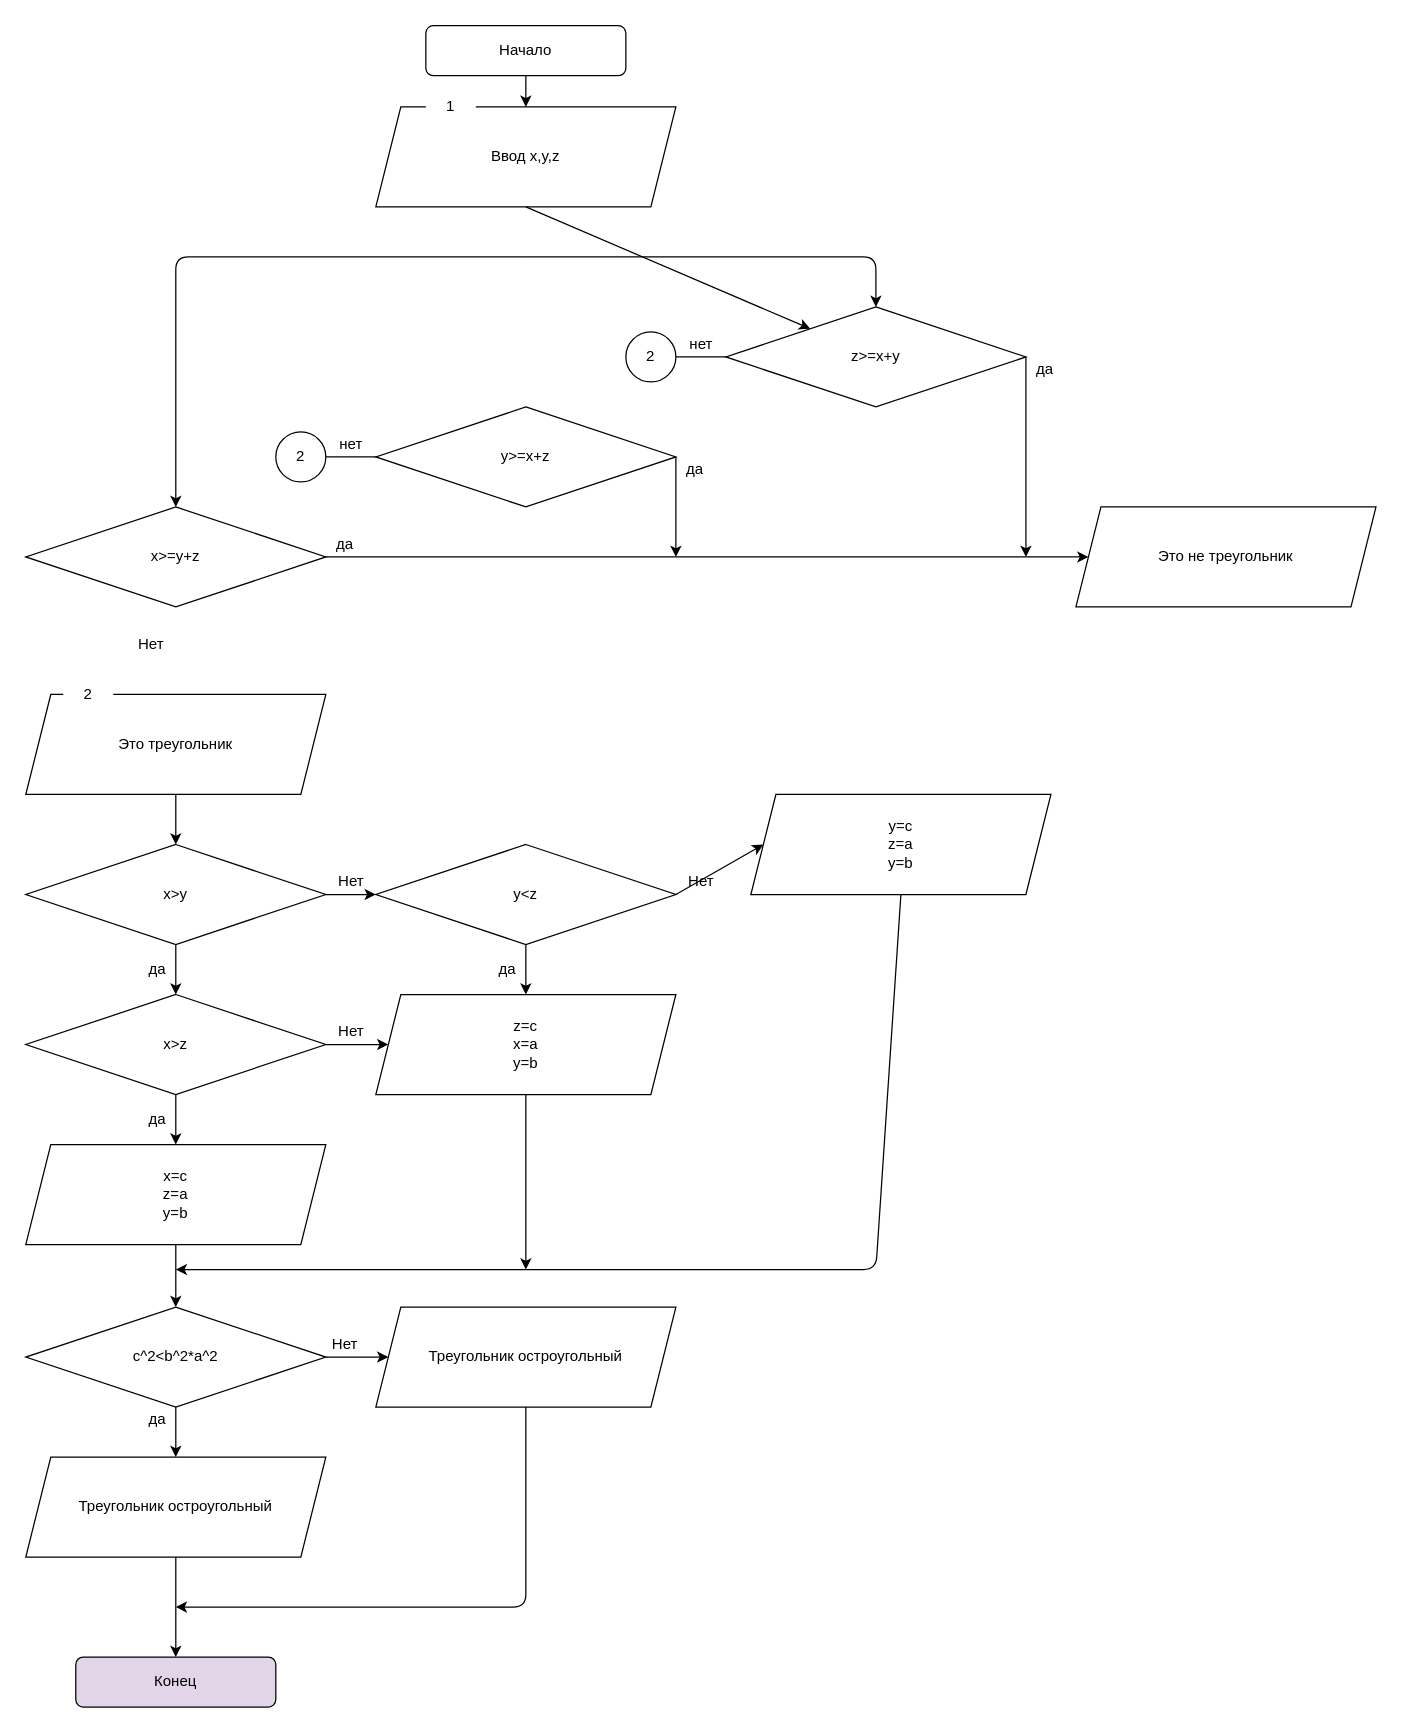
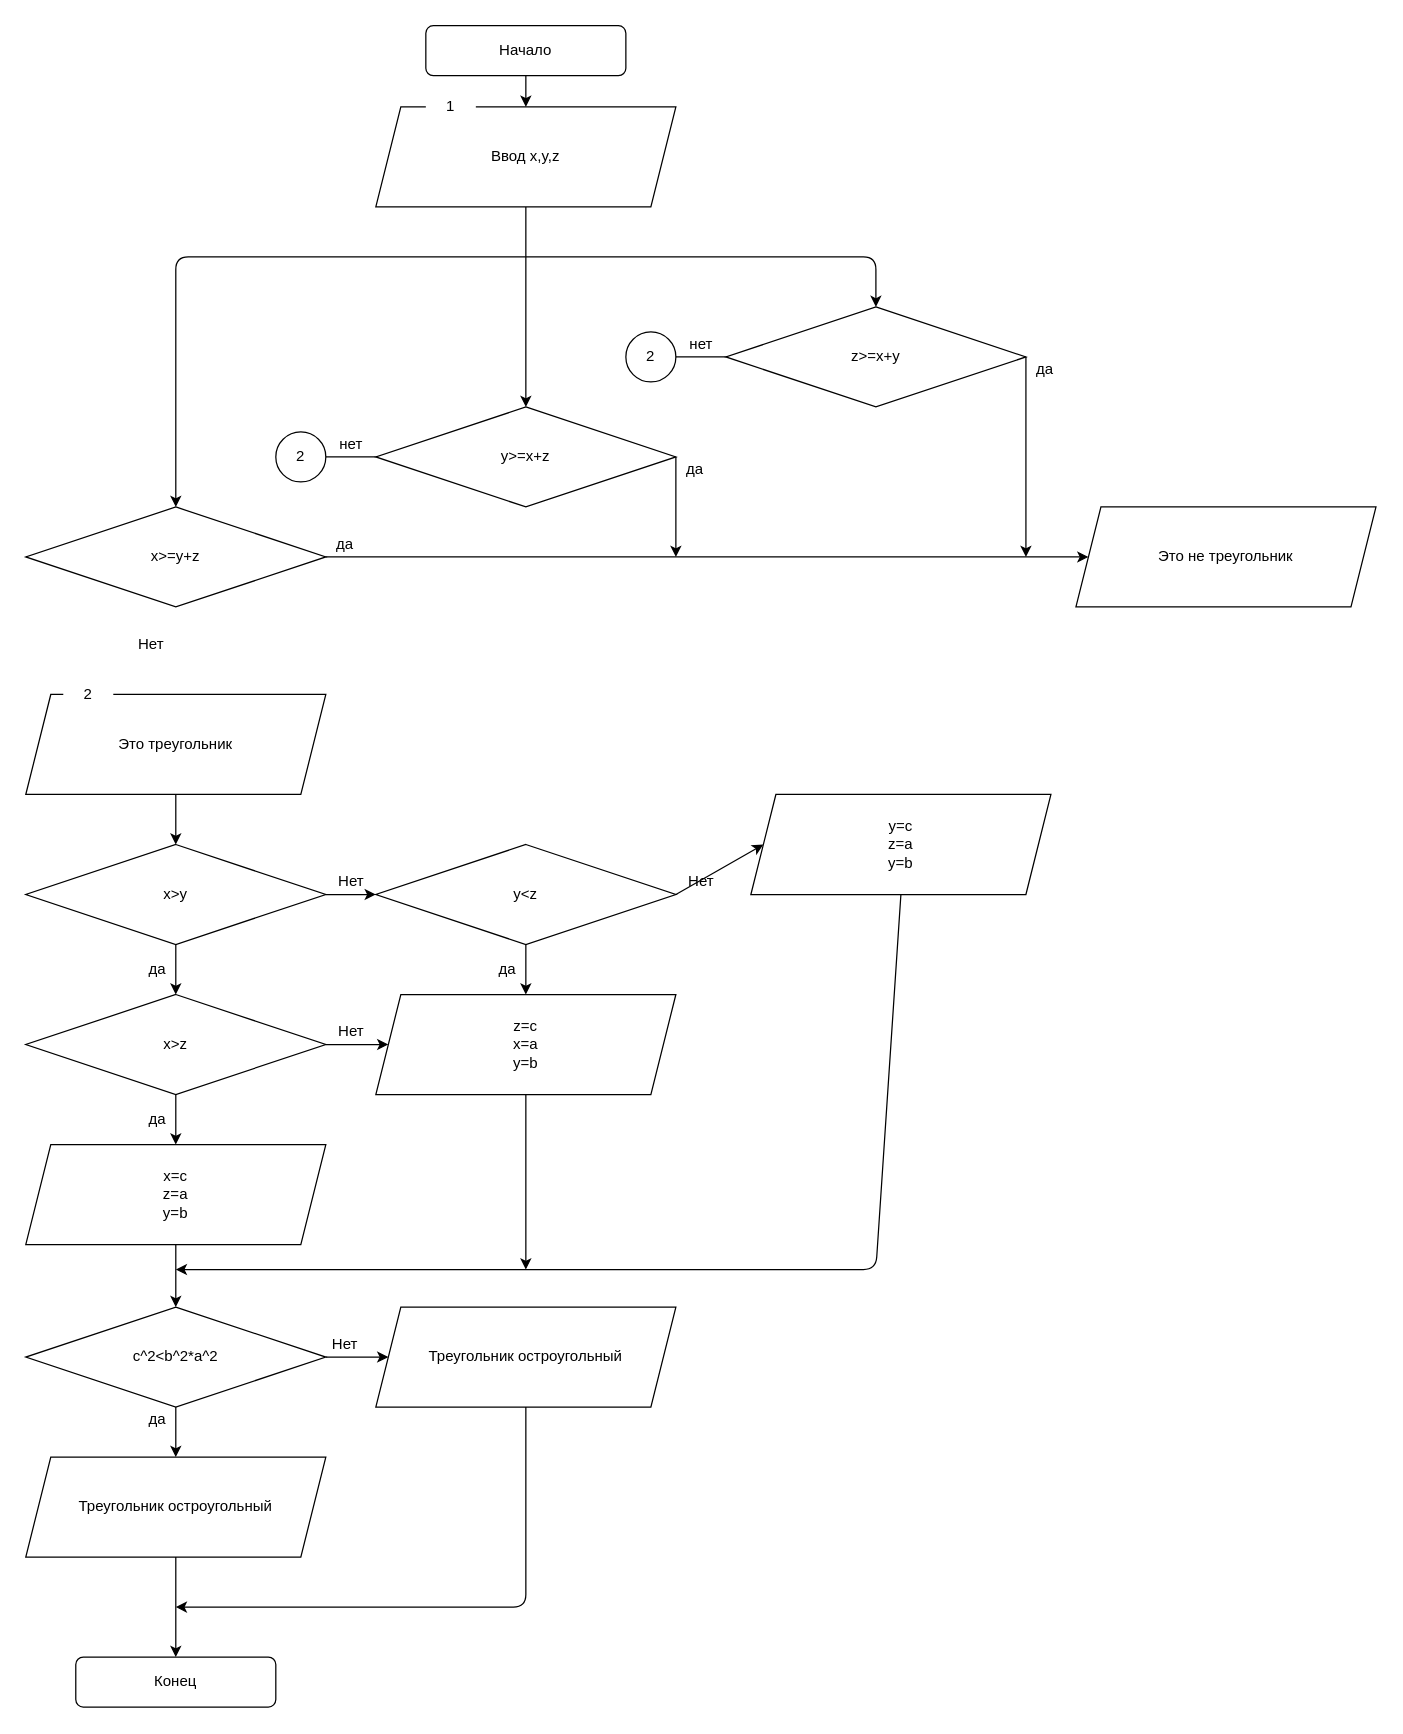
  <mxCell id="0" />
  <mxCell id="1" parent="0" />
  <mxCell id="2" value="Начало" style="rounded=1;whiteSpace=wrap;html=1;strokeColor=#000000;" parent="1" vertex="1"><mxGeometry x="340" y="20" width="160" height="40" as="geometry" /></mxCell>
  <mxCell id="3" value="" style="endArrow=classic;html=1;exitX=0.5;exitY=1;exitDx=0;exitDy=0;" parent="1" source="2" target="4" edge="1"><mxGeometry width="50" height="50" relative="1" as="geometry"><mxPoint x="350" y="95" as="sourcePoint" /><mxPoint x="360" y="155" as="targetPoint" /></mxGeometry></mxCell>
  <mxCell id="4" value="Ввод x,y,z" style="shape=parallelogram;perimeter=parallelogramPerimeter;whiteSpace=wrap;html=1;fixedSize=1;strokeColor=#000000;" parent="1" vertex="1"><mxGeometry x="300" y="85" width="240" height="80" as="geometry" /></mxCell>
  <mxCell id="5" value="y&amp;gt;=x+z" style="rhombus;whiteSpace=wrap;html=1;" parent="1" vertex="1"><mxGeometry x="300" y="325" width="240" height="80" as="geometry" /></mxCell>
- <mxCell id="6" value="" style="endArrow=classic;html=1;exitX=0.5;exitY=1;exitDx=0;exitDy=0;" parent="1" source="4" target="37" edge="1"><mxGeometry width="50" height="50" relative="1" as="geometry"><mxPoint x="370" y="315" as="sourcePoint" /><mxPoint x="420" y="245" as="targetPoint" /></mxGeometry></mxCell>
+ <mxCell id="6" value="" style="endArrow=classic;html=1;exitX=0.5;exitY=1;exitDx=0;exitDy=0;entryX=0.5;entryY=0;entryDx=0;entryDy=0;" parent="1" source="4" target="5" edge="1"><mxGeometry width="50" height="50" relative="1" as="geometry"><mxPoint x="370" y="315" as="sourcePoint" /><mxPoint x="420" y="245" as="targetPoint" /></mxGeometry></mxCell>
  <mxCell id="7" value="Это треугольник" style="shape=parallelogram;perimeter=parallelogramPerimeter;whiteSpace=wrap;html=1;fixedSize=1;" parent="1" vertex="1"><mxGeometry x="20" y="555" width="240" height="80" as="geometry" /></mxCell>
  <mxCell id="8" value="Это не треугольник" style="shape=parallelogram;perimeter=parallelogramPerimeter;whiteSpace=wrap;html=1;fixedSize=1;" parent="1" vertex="1"><mxGeometry x="860" y="405" width="240" height="80" as="geometry" /></mxCell>
  <mxCell id="9" value="Нет" style="text;html=1;align=center;verticalAlign=middle;resizable=0;points=[];autosize=1;strokeColor=none;" parent="1" vertex="1"><mxGeometry x="100" y="505" width="40" height="20" as="geometry" /></mxCell>
  <mxCell id="10" value="" style="edgeStyle=orthogonalEdgeStyle;rounded=0;orthogonalLoop=1;jettySize=auto;html=1;" parent="1" source="11" target="15" edge="1"><mxGeometry relative="1" as="geometry" /></mxCell>
  <mxCell id="11" value="x&amp;gt;y" style="rhombus;whiteSpace=wrap;html=1;" parent="1" vertex="1"><mxGeometry x="20" y="675" width="240" height="80" as="geometry" /></mxCell>
  <mxCell id="12" value="" style="edgeStyle=orthogonalEdgeStyle;rounded=0;orthogonalLoop=1;jettySize=auto;html=1;" parent="1" source="14" edge="1"><mxGeometry relative="1" as="geometry"><mxPoint x="140" y="915" as="targetPoint" /></mxGeometry></mxCell>
  <mxCell id="13" value="" style="edgeStyle=orthogonalEdgeStyle;rounded=0;orthogonalLoop=1;jettySize=auto;html=1;entryX=0;entryY=0.5;entryDx=0;entryDy=0;" parent="1" source="14" target="26" edge="1"><mxGeometry relative="1" as="geometry"><mxPoint x="300" y="835" as="targetPoint" /></mxGeometry></mxCell>
  <mxCell id="14" value="x&amp;gt;z" style="rhombus;whiteSpace=wrap;html=1;" parent="1" vertex="1"><mxGeometry x="20" y="795" width="240" height="80" as="geometry" /></mxCell>
  <mxCell id="15" value="y&amp;lt;z" style="rhombus;whiteSpace=wrap;html=1;" parent="1" vertex="1"><mxGeometry x="300" y="675" width="240" height="80" as="geometry" /></mxCell>
  <mxCell id="16" value="" style="endArrow=classic;html=1;exitX=0.5;exitY=1;exitDx=0;exitDy=0;entryX=0.5;entryY=0;entryDx=0;entryDy=0;" parent="1" source="7" target="11" edge="1"><mxGeometry width="50" height="50" relative="1" as="geometry"><mxPoint x="90" y="835" as="sourcePoint" /><mxPoint x="140" y="675" as="targetPoint" /></mxGeometry></mxCell>
  <mxCell id="17" value="" style="endArrow=classic;html=1;exitX=0.5;exitY=1;exitDx=0;exitDy=0;entryX=0.5;entryY=0;entryDx=0;entryDy=0;" parent="1" source="11" target="14" edge="1"><mxGeometry width="50" height="50" relative="1" as="geometry"><mxPoint x="150" y="645" as="sourcePoint" /><mxPoint x="150" y="685" as="targetPoint" /></mxGeometry></mxCell>
  <mxCell id="18" value="да" style="text;html=1;align=center;verticalAlign=middle;resizable=0;points=[];autosize=1;strokeColor=none;" parent="1" vertex="1"><mxGeometry x="110" y="765" width="30" height="20" as="geometry" /></mxCell>
  <mxCell id="19" value="да" style="text;html=1;align=center;verticalAlign=middle;resizable=0;points=[];autosize=1;strokeColor=none;" parent="1" vertex="1"><mxGeometry x="110" y="885" width="30" height="20" as="geometry" /></mxCell>
  <mxCell id="20" value="Нет" style="text;html=1;align=center;verticalAlign=middle;resizable=0;points=[];autosize=1;strokeColor=none;" parent="1" vertex="1"><mxGeometry x="260" y="815" width="40" height="20" as="geometry" /></mxCell>
  <mxCell id="21" value="Нет" style="text;html=1;align=center;verticalAlign=middle;resizable=0;points=[];autosize=1;strokeColor=none;" parent="1" vertex="1"><mxGeometry x="260" y="695" width="40" height="20" as="geometry" /></mxCell>
  <mxCell id="22" value="" style="endArrow=classic;html=1;exitX=0.5;exitY=1;exitDx=0;exitDy=0;entryX=0.5;entryY=0;entryDx=0;entryDy=0;" parent="1" source="15" edge="1"><mxGeometry width="50" height="50" relative="1" as="geometry"><mxPoint x="460" y="905" as="sourcePoint" /><mxPoint x="420" y="795" as="targetPoint" /><Array as="points" /></mxGeometry></mxCell>
  <mxCell id="23" value="да" style="text;html=1;align=center;verticalAlign=middle;resizable=0;points=[];autosize=1;strokeColor=none;" parent="1" vertex="1"><mxGeometry x="390" y="765" width="30" height="20" as="geometry" /></mxCell>
  <mxCell id="24" value="" style="endArrow=classic;html=1;exitX=1;exitY=0.5;exitDx=0;exitDy=0;entryX=0;entryY=0.5;entryDx=0;entryDy=0;" parent="1" source="15" target="27" edge="1"><mxGeometry width="50" height="50" relative="1" as="geometry"><mxPoint x="510" y="905" as="sourcePoint" /><mxPoint x="580" y="715" as="targetPoint" /></mxGeometry></mxCell>
  <mxCell id="25" value="Нет" style="text;html=1;align=center;verticalAlign=middle;resizable=0;points=[];autosize=1;strokeColor=none;" parent="1" vertex="1"><mxGeometry x="540" y="695" width="40" height="20" as="geometry" /></mxCell>
  <mxCell id="26" value="&lt;span&gt;z=c&lt;/span&gt;&lt;br&gt;&lt;span&gt;x=a&lt;/span&gt;&lt;br&gt;&lt;span&gt;y=b&lt;/span&gt;" style="shape=parallelogram;perimeter=parallelogramPerimeter;whiteSpace=wrap;html=1;fixedSize=1;" parent="1" vertex="1"><mxGeometry x="300" y="795" width="240" height="80" as="geometry" /></mxCell>
  <mxCell id="27" value="&lt;span&gt;y=c&lt;/span&gt;&lt;br&gt;&lt;span&gt;z=a&lt;/span&gt;&lt;br&gt;&lt;span&gt;y=b&lt;/span&gt;" style="shape=parallelogram;perimeter=parallelogramPerimeter;whiteSpace=wrap;html=1;fixedSize=1;" parent="1" vertex="1"><mxGeometry x="600" y="635" width="240" height="80" as="geometry" /></mxCell>
  <mxCell id="28" value="" style="edgeStyle=orthogonalEdgeStyle;rounded=0;orthogonalLoop=1;jettySize=auto;html=1;entryX=0.5;entryY=0;entryDx=0;entryDy=0;" parent="1" source="29" edge="1" target="54"><mxGeometry relative="1" as="geometry"><mxPoint x="140" y="1035" as="targetPoint" /></mxGeometry></mxCell>
  <mxCell id="29" value="x=c&lt;br&gt;z=a&lt;br&gt;y=b" style="shape=parallelogram;perimeter=parallelogramPerimeter;whiteSpace=wrap;html=1;fixedSize=1;" parent="1" vertex="1"><mxGeometry x="20" y="915" width="240" height="80" as="geometry" /></mxCell>
  <mxCell id="30" value="" style="edgeStyle=orthogonalEdgeStyle;rounded=0;orthogonalLoop=1;jettySize=auto;html=1;" parent="1" source="31" target="33" edge="1"><mxGeometry relative="1" as="geometry" /></mxCell>
  <mxCell id="31" value="Треугольник остроугольный" style="shape=parallelogram;perimeter=parallelogramPerimeter;whiteSpace=wrap;html=1;fixedSize=1;" parent="1" vertex="1"><mxGeometry x="20" y="1165" width="240" height="80" as="geometry" /></mxCell>
  <mxCell id="32" value="" style="endArrow=classic;html=1;exitX=0.5;exitY=1;exitDx=0;exitDy=0;entryX=0.5;entryY=0;entryDx=0;entryDy=0;" parent="1" target="31" edge="1"><mxGeometry width="50" height="50" relative="1" as="geometry"><mxPoint x="140" y="1115" as="sourcePoint" /><mxPoint x="260" y="1075" as="targetPoint" /></mxGeometry></mxCell>
- <mxCell id="33" value="Конец" style="rounded=1;whiteSpace=wrap;html=1;strokeColor=#000000;fillColor=#e1d5e7;" parent="1" vertex="1"><mxGeometry x="60" y="1325" width="160" height="40" as="geometry" /></mxCell>
+ <mxCell id="33" value="Конец" style="rounded=1;whiteSpace=wrap;html=1;strokeColor=#000000;" parent="1" vertex="1"><mxGeometry x="60" y="1325" width="160" height="40" as="geometry" /></mxCell>
  <mxCell id="34" value="" style="endArrow=classic;html=1;exitX=0.5;exitY=1;exitDx=0;exitDy=0;" parent="1" source="27" edge="1"><mxGeometry width="50" height="50" relative="1" as="geometry"><mxPoint x="280" y="795" as="sourcePoint" /><mxPoint x="140" y="1015" as="targetPoint" /><Array as="points"><mxPoint x="700" y="1015" /></Array></mxGeometry></mxCell>
  <mxCell id="35" value="" style="endArrow=classic;html=1;exitX=0.5;exitY=1;exitDx=0;exitDy=0;" parent="1" source="26" edge="1"><mxGeometry width="50" height="50" relative="1" as="geometry"><mxPoint x="280" y="795" as="sourcePoint" /><mxPoint x="420" y="1015" as="targetPoint" /></mxGeometry></mxCell>
  <mxCell id="36" value="x&amp;gt;=y+z" style="rhombus;whiteSpace=wrap;html=1;" vertex="1" parent="1"><mxGeometry x="20" y="405" width="240" height="80" as="geometry" /></mxCell>
  <mxCell id="37" value="z&amp;gt;=x+y" style="rhombus;whiteSpace=wrap;html=1;" vertex="1" parent="1"><mxGeometry x="580" y="245" width="240" height="80" as="geometry" /></mxCell>
  <mxCell id="38" value="" style="endArrow=classic;html=1;entryX=0.5;entryY=0;entryDx=0;entryDy=0;" edge="1" parent="1" target="37"><mxGeometry width="50" height="50" relative="1" as="geometry"><mxPoint x="420" y="205" as="sourcePoint" /><mxPoint x="710" y="235" as="targetPoint" /><Array as="points"><mxPoint x="700" y="205" /></Array></mxGeometry></mxCell>
  <mxCell id="39" value="" style="endArrow=classic;html=1;entryX=0.5;entryY=0;entryDx=0;entryDy=0;" edge="1" parent="1" target="36"><mxGeometry width="50" height="50" relative="1" as="geometry"><mxPoint x="420" y="205" as="sourcePoint" /><mxPoint x="710" y="235" as="targetPoint" /><Array as="points"><mxPoint x="140" y="205" /></Array></mxGeometry></mxCell>
  <mxCell id="40" value="" style="endArrow=classic;html=1;exitX=1;exitY=0.5;exitDx=0;exitDy=0;entryX=0;entryY=0.5;entryDx=0;entryDy=0;" edge="1" parent="1" source="36" target="8"><mxGeometry width="50" height="50" relative="1" as="geometry"><mxPoint x="660" y="435" as="sourcePoint" /><mxPoint x="710" y="385" as="targetPoint" /></mxGeometry></mxCell>
  <mxCell id="41" value="" style="endArrow=classic;html=1;exitX=1;exitY=0.5;exitDx=0;exitDy=0;" edge="1" parent="1" source="5"><mxGeometry width="50" height="50" relative="1" as="geometry"><mxPoint x="660" y="435" as="sourcePoint" /><mxPoint x="540" y="445" as="targetPoint" /></mxGeometry></mxCell>
  <mxCell id="42" value="" style="endArrow=classic;html=1;exitX=1;exitY=0.5;exitDx=0;exitDy=0;" edge="1" parent="1" source="37"><mxGeometry width="50" height="50" relative="1" as="geometry"><mxPoint x="660" y="435" as="sourcePoint" /><mxPoint x="820" y="445" as="targetPoint" /></mxGeometry></mxCell>
  <mxCell id="43" value="да" style="text;html=1;align=center;verticalAlign=middle;resizable=0;points=[];autosize=1;strokeColor=none;" vertex="1" parent="1"><mxGeometry x="820" y="285" width="30" height="20" as="geometry" /></mxCell>
  <mxCell id="44" value="да" style="text;html=1;align=center;verticalAlign=middle;resizable=0;points=[];autosize=1;strokeColor=none;" vertex="1" parent="1"><mxGeometry x="540" y="365" width="30" height="20" as="geometry" /></mxCell>
  <mxCell id="45" value="да" style="text;html=1;align=center;verticalAlign=middle;resizable=0;points=[];autosize=1;strokeColor=none;" vertex="1" parent="1"><mxGeometry x="260" y="425" width="30" height="20" as="geometry" /></mxCell>
  <mxCell id="46" value="2" style="ellipse;whiteSpace=wrap;html=1;aspect=fixed;" vertex="1" parent="1"><mxGeometry x="220" y="345" width="40" height="40" as="geometry" /></mxCell>
  <mxCell id="47" value="" style="endArrow=none;html=1;entryX=0;entryY=0.5;entryDx=0;entryDy=0;exitX=1;exitY=0.5;exitDx=0;exitDy=0;" edge="1" parent="1" source="46" target="5"><mxGeometry width="50" height="50" relative="1" as="geometry"><mxPoint x="660" y="595" as="sourcePoint" /><mxPoint x="710" y="545" as="targetPoint" /></mxGeometry></mxCell>
  <mxCell id="48" value="нет" style="text;html=1;align=center;verticalAlign=middle;resizable=0;points=[];autosize=1;strokeColor=none;" vertex="1" parent="1"><mxGeometry x="265" y="345" width="30" height="20" as="geometry" /></mxCell>
  <mxCell id="49" value="2" style="ellipse;whiteSpace=wrap;html=1;aspect=fixed;" vertex="1" parent="1"><mxGeometry x="500" y="265" width="40" height="40" as="geometry" /></mxCell>
  <mxCell id="50" value="" style="endArrow=none;html=1;entryX=0;entryY=0.5;entryDx=0;entryDy=0;exitX=1;exitY=0.5;exitDx=0;exitDy=0;" edge="1" parent="1" source="49"><mxGeometry width="50" height="50" relative="1" as="geometry"><mxPoint x="940" y="515" as="sourcePoint" /><mxPoint x="580" y="285" as="targetPoint" /></mxGeometry></mxCell>
  <mxCell id="51" value="нет" style="text;html=1;align=center;verticalAlign=middle;resizable=0;points=[];autosize=1;strokeColor=none;" vertex="1" parent="1"><mxGeometry x="545" y="265" width="30" height="20" as="geometry" /></mxCell>
  <mxCell id="52" value="1" style="text;html=1;strokeColor=none;align=center;verticalAlign=middle;whiteSpace=wrap;rounded=0;fillColor=#ffffff;" vertex="1" parent="1"><mxGeometry x="340" y="75" width="40" height="20" as="geometry" /></mxCell>
  <mxCell id="53" value="2" style="text;html=1;strokeColor=none;align=center;verticalAlign=middle;whiteSpace=wrap;rounded=0;fillColor=#ffffff;" vertex="1" parent="1"><mxGeometry x="50" y="545" width="40" height="20" as="geometry" /></mxCell>
  <mxCell id="54" value="&lt;span&gt;c^2&amp;lt;b^2*a^2&lt;/span&gt;" style="rhombus;whiteSpace=wrap;html=1;" vertex="1" parent="1"><mxGeometry x="20" y="1045" width="240" height="80" as="geometry" /></mxCell>
  <mxCell id="55" value="да" style="text;html=1;align=center;verticalAlign=middle;resizable=0;points=[];autosize=1;strokeColor=none;" vertex="1" parent="1"><mxGeometry x="110" y="1125" width="30" height="20" as="geometry" /></mxCell>
  <mxCell id="56" value="Треугольник остроугольный" style="shape=parallelogram;perimeter=parallelogramPerimeter;whiteSpace=wrap;html=1;fixedSize=1;" vertex="1" parent="1"><mxGeometry x="300" y="1045" width="240" height="80" as="geometry" /></mxCell>
  <mxCell id="57" value="" style="endArrow=classic;html=1;exitX=1;exitY=0.5;exitDx=0;exitDy=0;entryX=0;entryY=0.5;entryDx=0;entryDy=0;" edge="1" parent="1" source="54" target="56"><mxGeometry width="50" height="50" relative="1" as="geometry"><mxPoint x="660" y="1025" as="sourcePoint" /><mxPoint x="710" y="975" as="targetPoint" /></mxGeometry></mxCell>
  <mxCell id="58" value="Нет" style="text;html=1;align=center;verticalAlign=middle;resizable=0;points=[];autosize=1;strokeColor=none;" vertex="1" parent="1"><mxGeometry x="255" y="1065" width="40" height="20" as="geometry" /></mxCell>
  <mxCell id="59" value="" style="endArrow=classic;html=1;exitX=0.5;exitY=1;exitDx=0;exitDy=0;" edge="1" parent="1" source="56"><mxGeometry width="50" height="50" relative="1" as="geometry"><mxPoint x="490" y="1185" as="sourcePoint" /><mxPoint x="140" y="1285" as="targetPoint" /><Array as="points"><mxPoint x="420" y="1285" /></Array></mxGeometry></mxCell>
